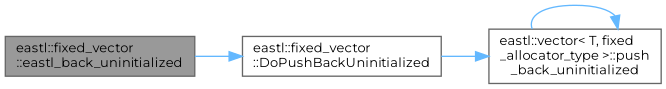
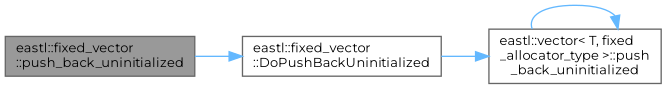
  digraph {
    rankdir=LR
    fontname=Montserrat
    node [color=grey40 fillcolor=white fontname=Montserrat fontsize=10 shape=box style=filled]
    edge [color=steelblue1 fontname=Montserrat fontsize=10 labelfontname=Helvetica labelfontsize=10 style=solid]
-   n1 [color=gray40 fillcolor=grey60 fontcolor=black height=0.2 label="eastl::fixed_vector\l::eastl_back_uninitialized" width=0.4]
+   n1 [color=gray40 fillcolor=grey60 fontcolor=black height=0.2 label="eastl::fixed_vector\l::push_back_uninitialized" width=0.4]
    n2 [height=0.2 label="eastl::fixed_vector\l::DoPushBackUninitialized" width=0.4]
    n3 [height=0.2 label="eastl::vector\< T, fixed\l_allocator_type \>::push\l_back_uninitialized" width=0.4]
    n1 -> n2
    n2 -> n3
    n3 -> n3
  }
